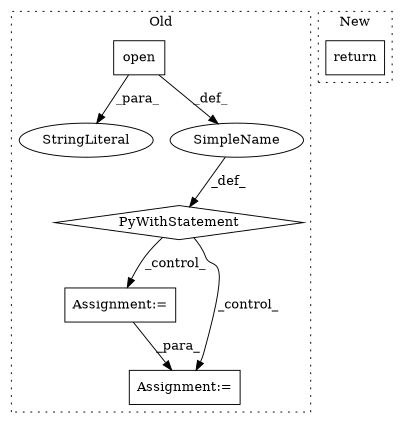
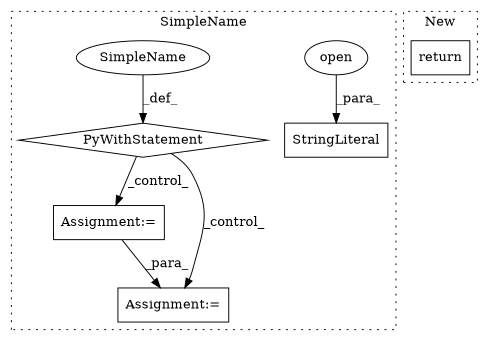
  digraph {
    node [a=7 l=1 shape=box]
-   n1 [a=32 l="5,1" label=open s="1185,1207"]
-   n2 [a=45 l=4 label=StringLiteral s=1203 shape=ellipse]
+   n1 [a=32 l="5,1" label=open s="1185,1207" shape=ellipse]
+   n2 [a=45 l=4 label=StringLiteral s=1203]
    n3 [label="Assignment:=" s=1509]
    n4 [a=42 label=SimpleName shape=ellipse l=""]
    n5 [a=104 l="10,2" label=PyWithStatement s="1175,1208" shape=diamond]
    n6 [label="Assignment:=" s=1533]
    n7 [a=41 l=7 label=return s=696]
    subgraph cluster_1 {
-     label=Old
+     label=SimpleName
      style=dotted
      n1
      n2
      n3
      n4
      n5
      n6
    }
    subgraph cluster_2 {
      label=New
      style=dotted
      n7
    }
    n1 -> n2 [label=_para_]
-   n1 -> n4 [label=_def_]
    n3 -> n6 [label=_para_]
    n4 -> n5 [label=_def_]
    n5 -> n3 [label=_control_]
    n5 -> n6 [label=_control_]
  }
